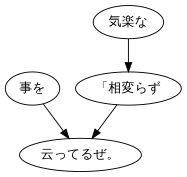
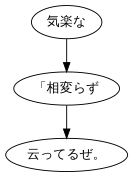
  digraph {
    n1 [label="「相変らず"]
    n2 [label="云ってるぜ。"]
    n3 [label="気楽な"]
-   n4 [label="事を"]
    n1 -> n2
    n3 -> n1
-   n4 -> n2
  }
